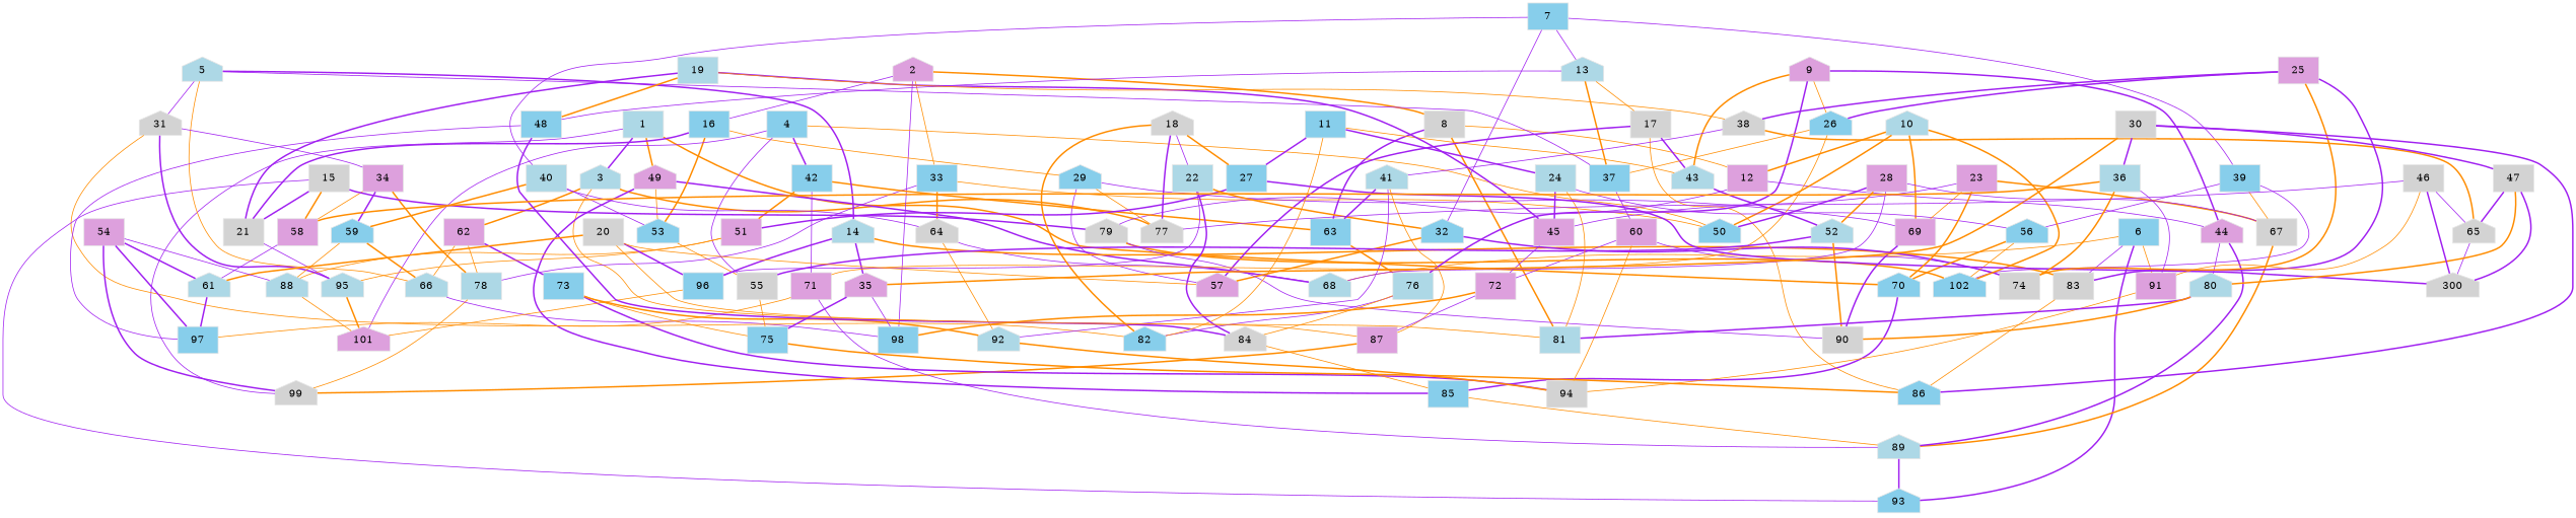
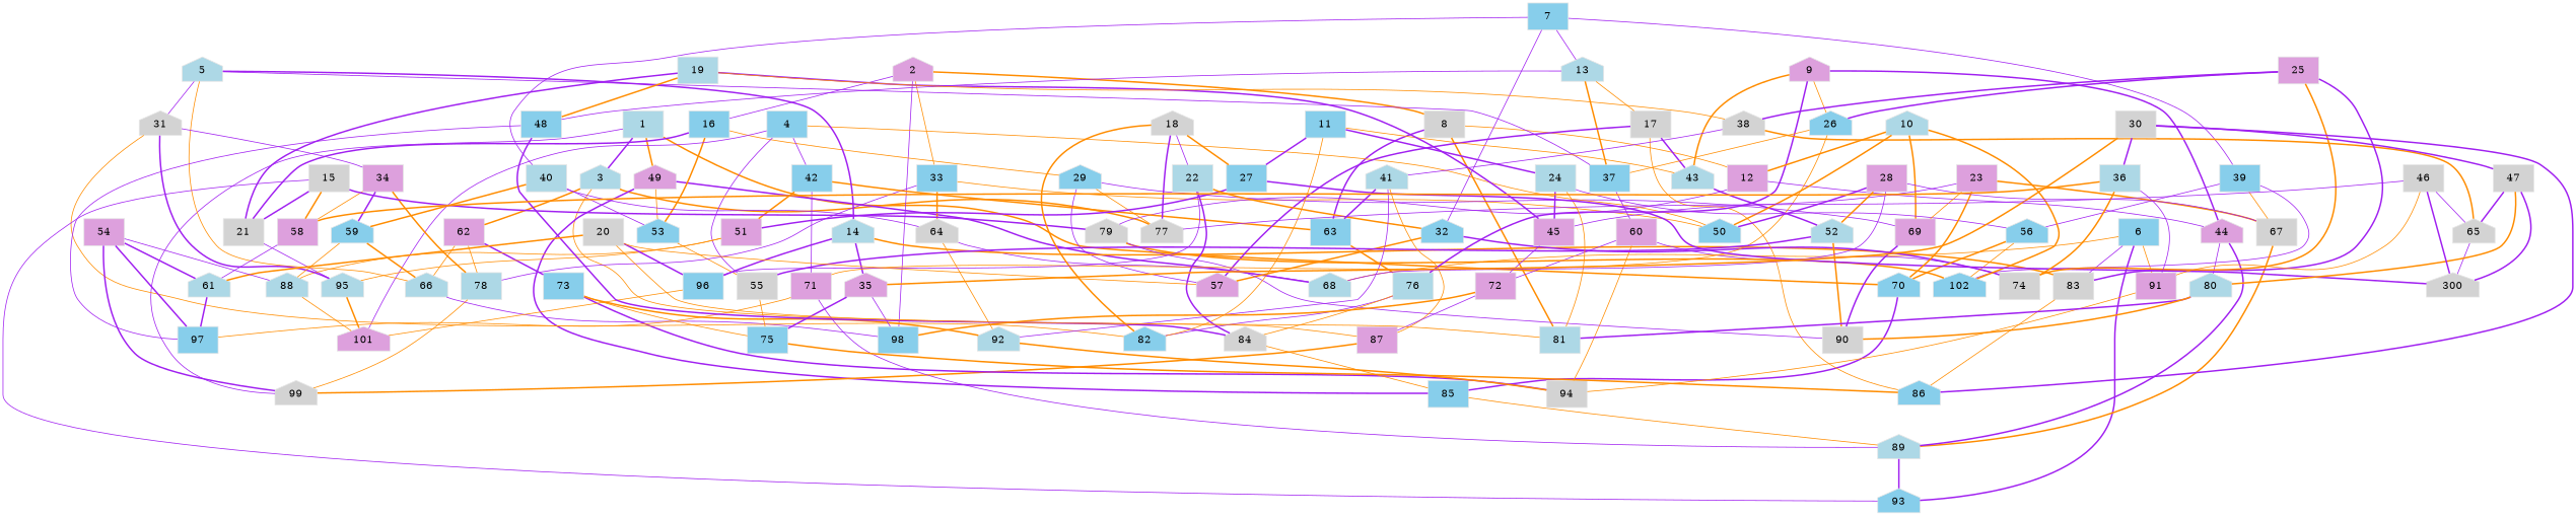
  graph {
    node [color=gray90 fillcolor=skyblue shape=box style=filled]
    edge [color=purple style=bold]
    1 [fillcolor=lightblue]
    3 [fillcolor=lightblue shape=house]
    49 [fillcolor=plum shape=house]
    70 [shape=house]
    99 [fillcolor=lightgrey shape=house]
    62 [fillcolor=plum]
    77 [fillcolor=lightgrey shape=house]
    87 [fillcolor=plum]
    68 [fillcolor=lightblue shape=house]
    53 [shape=house]
    85
    2 [fillcolor=plum shape=house]
    8 [fillcolor=lightgrey]
    16
    33
    98
    12 [fillcolor=plum]
    63
    81 [fillcolor=lightblue]
    21 [fillcolor=lightgrey]
    29 [shape=house]
    50 [shape=house]
    64 [fillcolor=lightgrey shape=house]
    78 [fillcolor=lightblue]
    66 [fillcolor=lightblue shape=house]
    73
    4
    42
    55 [fillcolor=lightgrey]
    101 [fillcolor=plum shape=house]
    71 [fillcolor=plum]
    51 [fillcolor=plum]
    75
    5 [fillcolor=lightblue shape=house]
    14 [fillcolor=lightblue shape=house]
    31 [fillcolor=lightgrey shape=house]
    37
    83 [fillcolor=lightgrey]
    35 [fillcolor=plum shape=house]
    96
    82 [shape=house]
    95 [fillcolor=lightblue shape=house]
    34 [fillcolor=plum]
    60 [fillcolor=plum]
    6
    91 [fillcolor=plum]
    93 [shape=house]
    86 [shape=house]
    94 [fillcolor=lightgrey]
    13 [fillcolor=lightblue shape=house]
    7
    32 [shape=house]
    39
    40 [fillcolor=lightblue]
    17 [fillcolor=lightgrey]
    48
    57 [fillcolor=plum shape=house]
    74 [fillcolor=lightgrey]
    102 [shape=house]
    67 [fillcolor=lightgrey]
    56 [shape=house]
    59 [shape=house]
    44 [fillcolor=plum shape=house]
    79 [fillcolor=lightgrey shape=house]
    76 [fillcolor=lightblue]
    9 [fillcolor=plum shape=house]
    26 [shape=house]
    43 [fillcolor=lightblue shape=house]
    52 [fillcolor=lightblue shape=house]
    80 [fillcolor=lightblue shape=house]
    89 [fillcolor=lightblue shape=house]
    84 [fillcolor=lightgrey shape=house]
    10 [fillcolor=lightblue shape=house]
    69 [fillcolor=plum]
    90 [fillcolor=lightgrey]
    11
    24 [fillcolor=lightblue]
    27
    45 [fillcolor=plum]
    n80 [fillcolor=lightgrey label=300 shape=house]
    97
    15 [fillcolor=lightgrey]
    58 [fillcolor=plum]
    61 [fillcolor=lightblue shape=house]
    18 [fillcolor=lightgrey shape=house]
    22 [fillcolor=lightblue]
    19 [fillcolor=lightblue]
    38 [fillcolor=lightgrey shape=house]
    41 [fillcolor=lightblue shape=house]
    65 [fillcolor=lightgrey shape=house]
    72 [fillcolor=plum]
    20 [fillcolor=lightgrey]
    23 [fillcolor=plum]
    25 [fillcolor=plum]
    88 [fillcolor=lightblue shape=house]
    28 [fillcolor=plum]
    30 [fillcolor=lightgrey]
    36 [fillcolor=lightblue]
    47 [fillcolor=lightgrey]
    92 [fillcolor=lightblue shape=house]
    46 [fillcolor=lightgrey]
    54 [fillcolor=plum]
    1 -- 3
    1 -- 49 [color=darkorange]
    1 -- 70 [color=darkorange]
    1 -- 99 [style=solid]
    3 -- 62 [color=darkorange]
    3 -- 77 [color=darkorange]
    3 -- 87 [color=darkorange style=solid]
    49 -- 68
    49 -- 53 [color=darkorange style=solid]
    49 -- 85
    70 -- 85
    62 -- 78 [color=darkorange style=solid]
    62 -- 66 [color=darkorange style=solid]
    62 -- 73
    87 -- 99 [color=darkorange]
    53 -- 55 [color=darkorange style=solid]
    85 -- 89 [color=darkorange style=solid]
    2 -- 8 [color=darkorange]
    2 -- 16 [style=solid]
    2 -- 33 [color=darkorange style=solid]
    2 -- 98 [style=solid]
    8 -- 12 [color=darkorange style=solid]
    8 -- 63
    8 -- 81 [color=darkorange]
    16 -- 53 [color=darkorange]
    16 -- 21
    16 -- 29 [color=darkorange style=solid]
    33 -- 50 [color=darkorange style=solid]
    33 -- 64 [color=darkorange]
    33 -- 78 [style=solid]
    12 -- 44 [style=solid]
    12 -- 79 [style=solid]
    63 -- 76 [color=darkorange]
    21 -- 95 [style=solid]
    29 -- 77 [color=darkorange style=solid]
    29 -- 57 [style=solid]
    29 -- 69 [style=solid]
    64 -- 68 [style=solid]
    64 -- 92 [color=darkorange style=solid]
    78 -- 99 [color=darkorange style=solid]
    66 -- 98 [style=solid]
    73 -- 75 [color=darkorange style=solid]
    73 -- 94
    73 -- 92 [color=darkorange]
    4 -- 50 [color=darkorange style=solid]
-   4 -- 42
+   4 -- 42 [style=solid]
    4 -- 55 [style=solid]
    4 -- 101 [style=solid]
    42 -- 63 [color=darkorange]
    42 -- 71 [style=solid]
    42 -- 51 [color=darkorange]
    55 -- 75 [color=darkorange style=solid]
    71 -- 89 [style=solid]
    71 -- 97 [color=darkorange style=solid]
    51 -- 95 [color=darkorange style=solid]
    51 -- 88 [color=darkorange style=solid]
    75 -- 86 [color=darkorange]
    5 -- 66 [color=darkorange style=solid]
    5 -- 14
    5 -- 31 [style=solid]
    5 -- 37 [style=solid]
    14 -- 83 [color=darkorange]
    14 -- 35
    14 -- 96
    31 -- 82 [color=darkorange style=solid]
    31 -- 95
    31 -- 34 [style=solid]
    37 -- 60 [style=solid]
    83 -- 86 [color=darkorange style=solid]
    35 -- 98 [style=solid]
    35 -- 75
    96 -- 101 [color=darkorange style=solid]
    95 -- 101 [color=darkorange]
    34 -- 78 [color=darkorange]
    34 -- 59
    34 -- 58 [color=darkorange style=solid]
    60 -- 94 [color=darkorange style=solid]
    60 -- 74 [style=solid]
    60 -- 72 [style=solid]
    6 -- 68 [color=darkorange style=solid]
    6 -- 83 [style=solid]
    6 -- 91 [color=darkorange style=solid]
    6 -- 93
    91 -- 94 [color=darkorange style=solid]
    13 -- 37 [color=darkorange]
    13 -- 17 [color=darkorange style=solid]
    13 -- 48 [style=solid]
    7 -- 13 [style=solid]
    7 -- 32 [style=solid]
    7 -- 39 [style=solid]
    7 -- 40 [style=solid]
    32 -- 57 [color=darkorange]
    32 -- 74
    39 -- 102 [style=solid]
    39 -- 67 [color=darkorange style=solid]
    39 -- 56 [style=solid]
    40 -- 53 [style=solid]
    40 -- 64 [style=solid]
    40 -- 59 [color=darkorange]
    17 -- 86 [color=darkorange style=solid]
    17 -- 57
    17 -- 43
    48 -- 84
    48 -- 97 [style=solid]
    67 -- 89 [color=darkorange]
    56 -- 70 [color=darkorange]
    56 -- 102 [color=darkorange style=solid]
    59 -- 66 [color=darkorange]
    59 -- 88 [color=darkorange style=solid]
    44 -- 80 [style=solid]
    44 -- 89
    79 -- 102 [color=darkorange]
    79 -- 90 [style=solid]
    76 -- 82 [style=solid]
    76 -- 84 [color=darkorange style=solid]
    9 -- 44
    9 -- 76
    9 -- 26 [color=darkorange style=solid]
    9 -- 43 [color=darkorange]
    26 -- 71 [color=darkorange style=solid]
    26 -- 37 [color=darkorange style=solid]
    43 -- 52
    52 -- 55
    52 -- 90 [color=darkorange]
    80 -- 81
    80 -- 90 [color=darkorange]
    89 -- 93
    84 -- 85 [color=darkorange style=solid]
    10 -- 12 [color=darkorange]
    10 -- 50 [color=darkorange]
    10 -- 102 [color=darkorange]
    10 -- 69 [color=darkorange]
    69 -- 90
    11 -- 82 [color=darkorange style=solid]
    11 -- 43 [color=darkorange style=solid]
    11 -- 24
    11 -- 27
    24 -- 81 [color=darkorange style=solid]
    24 -- 56 [style=solid]
    24 -- 45
    27 -- 51
    27 -- n80
    45 -- 72 [style=solid]
    15 -- 21
    15 -- 93 [style=solid]
    15 -- 79
    15 -- 58 [color=darkorange]
    58 -- 61 [style=solid]
    61 -- 97
    18 -- 77
    18 -- 82 [color=darkorange]
    18 -- 27 [color=darkorange]
    18 -- 22 [style=solid]
    22 -- 96 [style=solid]
    22 -- 32 [color=darkorange]
    22 -- 84
    19 -- 21
    19 -- 48 [color=darkorange]
    19 -- 45
    19 -- 38 [color=darkorange style=solid]
    38 -- 41 [style=solid]
    38 -- 65 [color=darkorange]
    41 -- 87 [color=darkorange style=solid]
    41 -- 63
    41 -- 92 [style=solid]
    65 -- n80 [style=solid]
    72 -- 87 [style=solid]
    72 -- 98 [color=darkorange]
    20 -- 81 [color=darkorange style=solid]
    20 -- 96
    20 -- 57 [color=darkorange style=solid]
    20 -- 61 [color=darkorange]
    23 -- 70 [color=darkorange]
    23 -- 67 [color=darkorange]
    23 -- 69 [color=darkorange style=solid]
    23 -- 45 [style=solid]
    25 -- 83
    25 -- 74 [color=darkorange]
    25 -- 26
    25 -- 38
    88 -- 101 [color=darkorange style=solid]
    28 -- 68 [style=solid]
    28 -- 50
    28 -- 67 [style=solid]
    28 -- 52 [color=darkorange]
    30 -- 35 [color=darkorange]
    30 -- 86
    30 -- 36
    30 -- 47
    36 -- 91 [style=solid]
    36 -- 74 [color=darkorange]
    36 -- 58 [color=darkorange]
    47 -- 80 [color=darkorange]
    47 -- n80
    47 -- 65
    92 -- 94 [color=darkorange]
    46 -- 77 [style=solid]
    46 -- 91 [color=darkorange style=solid]
    46 -- n80
    46 -- 65 [style=solid]
    54 -- 99
    54 -- 97
    54 -- 61
    54 -- 88 [style=solid]
  }
